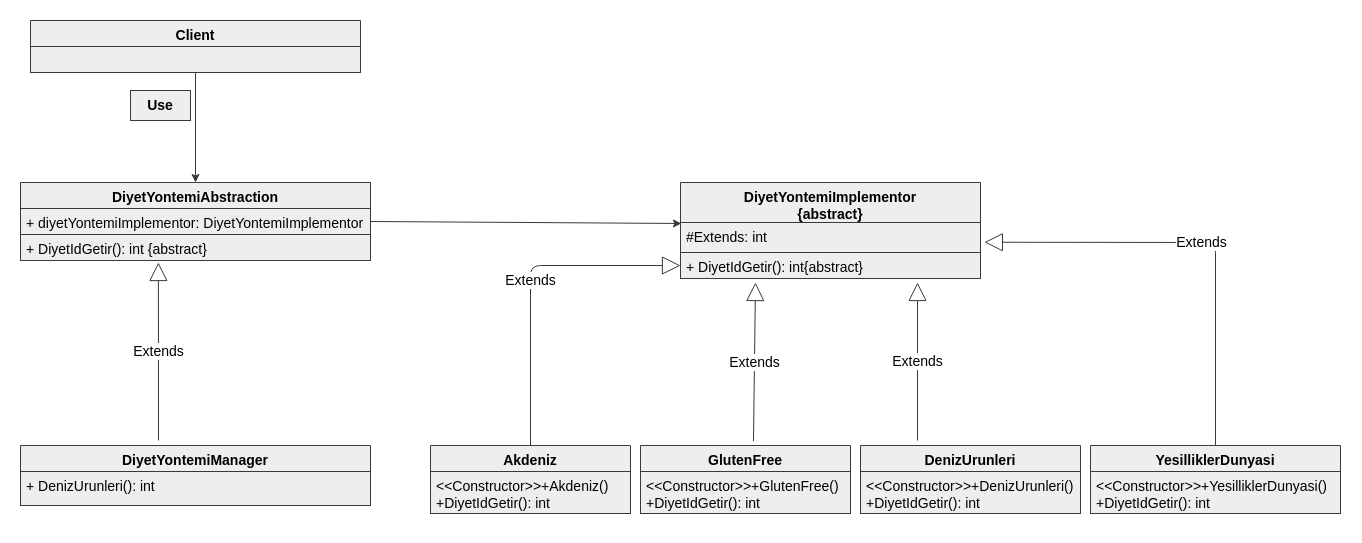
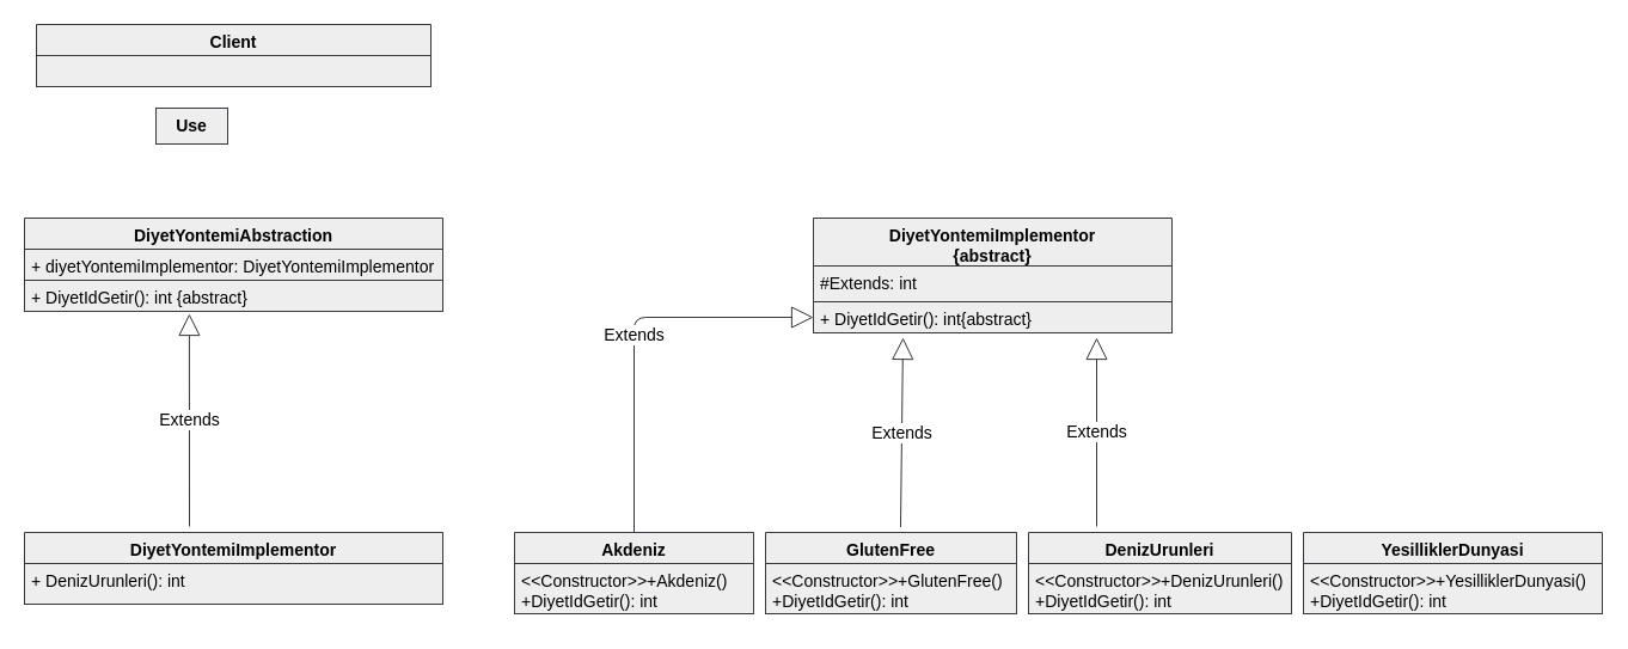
  <mxCell id="0" />
  <mxCell id="1" parent="0" />
  <mxCell id="2" value="GlutenFree" style="swimlane;fontStyle=1;align=center;verticalAlign=top;childLayout=stackLayout;horizontal=1;startSize=26;horizontalStack=0;resizeParent=1;resizeParentMax=0;resizeLast=0;collapsible=1;marginBottom=0;fontSize=14;fillColor=#eeeeee;strokeColor=#36393d;" parent="1" vertex="1"><mxGeometry x="640" y="445" width="210" height="68" as="geometry" /></mxCell>
  <mxCell id="3" value="&lt;&lt;Constructor&gt;&gt;+GlutenFree()&#10;+DiyetIdGetir(): int" style="text;align=left;verticalAlign=top;spacingLeft=4;spacingRight=4;overflow=hidden;rotatable=0;points=[[0,0.5],[1,0.5]];portConstraint=eastwest;fontSize=14;fillColor=#eeeeee;strokeColor=#36393d;" parent="2" vertex="1"><mxGeometry y="26" width="210" height="42" as="geometry" /></mxCell>
  <mxCell id="4" style="edgeStyle=orthogonalEdgeStyle;rounded=0;orthogonalLoop=1;jettySize=auto;html=1;exitX=1;exitY=0.5;exitDx=0;exitDy=0;fontSize=14;fillColor=#eeeeee;strokeColor=#36393d;" parent="2" edge="1"><mxGeometry relative="1" as="geometry"><mxPoint x="190" y="88" as="sourcePoint" /><mxPoint x="190" y="88" as="targetPoint" /></mxGeometry></mxCell>
  <mxCell id="5" value="DenizUrunleri" style="swimlane;fontStyle=1;align=center;verticalAlign=top;childLayout=stackLayout;horizontal=1;startSize=26;horizontalStack=0;resizeParent=1;resizeParentMax=0;resizeLast=0;collapsible=1;marginBottom=0;fontSize=14;fillColor=#eeeeee;strokeColor=#36393d;" parent="1" vertex="1"><mxGeometry x="860" y="445" width="220" height="68" as="geometry" /></mxCell>
  <mxCell id="6" value="&lt;&lt;Constructor&gt;&gt;+DenizUrunleri()&#10;+DiyetIdGetir(): int" style="text;align=left;verticalAlign=top;spacingLeft=4;spacingRight=4;overflow=hidden;rotatable=0;points=[[0,0.5],[1,0.5]];portConstraint=eastwest;fontSize=14;fillColor=#eeeeee;strokeColor=#36393d;" parent="5" vertex="1"><mxGeometry y="26" width="220" height="42" as="geometry" /></mxCell>
  <mxCell id="7" value="Akdeniz" style="swimlane;fontStyle=1;align=center;verticalAlign=top;childLayout=stackLayout;horizontal=1;startSize=26;horizontalStack=0;resizeParent=1;resizeParentMax=0;resizeLast=0;collapsible=1;marginBottom=0;fontSize=14;fillColor=#eeeeee;strokeColor=#36393d;" parent="1" vertex="1"><mxGeometry x="430" y="445" width="200" height="68" as="geometry" /></mxCell>
  <mxCell id="8" value="&lt;&lt;Constructor&gt;&gt;+Akdeniz()&#10;+DiyetIdGetir(): int" style="text;align=left;verticalAlign=top;spacingLeft=4;spacingRight=4;overflow=hidden;rotatable=0;points=[[0,0.5],[1,0.5]];portConstraint=eastwest;fontSize=14;fillColor=#eeeeee;strokeColor=#36393d;" parent="7" vertex="1"><mxGeometry y="26" width="200" height="42" as="geometry" /></mxCell>
  <mxCell id="9" value="YesilliklerDunyasi" style="swimlane;fontStyle=1;align=center;verticalAlign=top;childLayout=stackLayout;horizontal=1;startSize=26;horizontalStack=0;resizeParent=1;resizeParentMax=0;resizeLast=0;collapsible=1;marginBottom=0;fontSize=14;fillColor=#eeeeee;strokeColor=#36393d;" parent="1" vertex="1"><mxGeometry x="1090" y="445" width="250" height="68" as="geometry" /></mxCell>
  <mxCell id="10" value="&lt;&lt;Constructor&gt;&gt;+YesilliklerDunyasi()&#10;+DiyetIdGetir(): int" style="text;align=left;verticalAlign=top;spacingLeft=4;spacingRight=4;overflow=hidden;rotatable=0;points=[[0,0.5],[1,0.5]];portConstraint=eastwest;fontSize=14;fillColor=#eeeeee;strokeColor=#36393d;" parent="9" vertex="1"><mxGeometry y="26" width="250" height="42" as="geometry" /></mxCell>
  <mxCell id="11" value="Extends" style="endArrow=block;endSize=16;endFill=0;html=1;entryX=0.79;entryY=1.154;entryDx=0;entryDy=0;entryPerimeter=0;fontSize=14;fillColor=#eeeeee;strokeColor=#36393d;" parent="1" target="24" edge="1"><mxGeometry width="160" relative="1" as="geometry"><mxPoint x="917" y="440" as="sourcePoint" /><mxPoint x="917" y="390" as="targetPoint" /></mxGeometry></mxCell>
- <mxCell id="12" value="Extends" style="endArrow=block;endSize=16;endFill=0;html=1;exitX=0.5;exitY=0;exitDx=0;exitDy=0;entryX=1.013;entryY=0.658;entryDx=0;entryDy=0;entryPerimeter=0;fontSize=14;fillColor=#eeeeee;strokeColor=#36393d;" parent="1" source="9" target="23" edge="1"><mxGeometry width="160" relative="1" as="geometry"><mxPoint x="1135.87" y="500" as="sourcePoint" /><mxPoint x="960" y="380" as="targetPoint" /><Array as="points"><mxPoint x="1215" y="242" /></Array></mxGeometry></mxCell>
  <mxCell id="13" value="Extends" style="endArrow=block;endSize=16;endFill=0;html=1;exitX=0.538;exitY=-0.066;exitDx=0;exitDy=0;entryX=0.25;entryY=1.154;entryDx=0;entryDy=0;entryPerimeter=0;fontSize=14;exitPerimeter=0;fillColor=#eeeeee;strokeColor=#36393d;" parent="1" source="2" target="24" edge="1"><mxGeometry width="160" relative="1" as="geometry"><mxPoint x="845.87" y="487.99" as="sourcePoint" /><mxPoint x="761" y="390" as="targetPoint" /></mxGeometry></mxCell>
  <mxCell id="14" value="Extends" style="endArrow=block;endSize=16;endFill=0;html=1;exitX=0.5;exitY=0;exitDx=0;exitDy=0;entryX=0;entryY=0.5;entryDx=0;entryDy=0;fontSize=14;fillColor=#eeeeee;strokeColor=#36393d;" parent="1" source="7" target="24" edge="1"><mxGeometry width="160" relative="1" as="geometry"><mxPoint x="667.05" y="488" as="sourcePoint" /><mxPoint x="565" y="350" as="targetPoint" /><Array as="points"><mxPoint x="530" y="265" /></Array></mxGeometry></mxCell>
  <mxCell id="15" value="DiyetYontemiAbstraction" style="swimlane;fontStyle=1;align=center;verticalAlign=top;childLayout=stackLayout;horizontal=1;startSize=26;horizontalStack=0;resizeParent=1;resizeParentMax=0;resizeLast=0;collapsible=1;marginBottom=0;fontSize=14;fillColor=#eeeeee;strokeColor=#36393d;" parent="1" vertex="1"><mxGeometry x="20" y="182" width="350" height="78" as="geometry" /></mxCell>
  <mxCell id="16" value="+ diyetYontemiImplementor: DiyetYontemiImplementor" style="text;strokeColor=#36393d;fillColor=#eeeeee;align=left;verticalAlign=top;spacingLeft=4;spacingRight=4;overflow=hidden;rotatable=0;points=[[0,0.5],[1,0.5]];portConstraint=eastwest;fontSize=14;" parent="15" vertex="1"><mxGeometry y="26" width="350" height="26" as="geometry" /></mxCell>
  <mxCell id="17" value="+ DiyetIdGetir(): int {abstract}" style="text;strokeColor=#36393d;fillColor=#eeeeee;align=left;verticalAlign=top;spacingLeft=4;spacingRight=4;overflow=hidden;rotatable=0;points=[[0,0.5],[1,0.5]];portConstraint=eastwest;fontSize=14;" parent="15" vertex="1"><mxGeometry y="52" width="350" height="26" as="geometry" /></mxCell>
- <mxCell id="18" value="" style="endArrow=classic;html=1;exitX=1;exitY=0.5;exitDx=0;exitDy=0;entryX=0.003;entryY=0.033;entryDx=0;entryDy=0;entryPerimeter=0;fontSize=14;fillColor=#eeeeee;strokeColor=#36393d;" parent="1" source="16" target="23" edge="1"><mxGeometry width="50" height="50" relative="1" as="geometry"><mxPoint x="440" y="332" as="sourcePoint" /><mxPoint x="670" y="339" as="targetPoint" /></mxGeometry></mxCell>
  <mxCell id="19" value="Extends" style="endArrow=block;endSize=16;endFill=0;html=1;entryX=0.394;entryY=1.077;entryDx=0;entryDy=0;entryPerimeter=0;fontSize=14;fillColor=#eeeeee;strokeColor=#36393d;" parent="1" target="17" edge="1"><mxGeometry width="160" relative="1" as="geometry"><mxPoint x="158" y="440" as="sourcePoint" /><mxPoint x="150" y="305.998" as="targetPoint" /></mxGeometry></mxCell>
- <mxCell id="20" value="DiyetYontemiManager" style="swimlane;fontStyle=1;align=center;verticalAlign=top;childLayout=stackLayout;horizontal=1;startSize=26;horizontalStack=0;resizeParent=1;resizeParentMax=0;resizeLast=0;collapsible=1;marginBottom=0;fontSize=14;strokeColor=#36393d;fillColor=#eeeeee;" parent="1" vertex="1"><mxGeometry x="20" y="445" width="350" height="60" as="geometry" /></mxCell>
+ <mxCell id="20" value="DiyetYontemiImplementor" style="swimlane;fontStyle=1;align=center;verticalAlign=top;childLayout=stackLayout;horizontal=1;startSize=26;horizontalStack=0;resizeParent=1;resizeParentMax=0;resizeLast=0;collapsible=1;marginBottom=0;fontSize=14;strokeColor=#36393d;fillColor=#eeeeee;" parent="1" vertex="1"><mxGeometry x="20" y="445" width="350" height="60" as="geometry" /></mxCell>
  <mxCell id="21" value="+ DenizUrunleri(): int" style="text;strokeColor=#36393d;align=left;verticalAlign=top;spacingLeft=4;spacingRight=4;overflow=hidden;rotatable=0;points=[[0,0.5],[1,0.5]];portConstraint=eastwest;fontSize=14;fillColor=#eeeeee;" parent="20" vertex="1"><mxGeometry y="26" width="350" height="34" as="geometry" /></mxCell>
  <mxCell id="22" value="DiyetYontemiImplementor&#10;{abstract}" style="swimlane;fontStyle=1;align=center;verticalAlign=top;childLayout=stackLayout;horizontal=1;startSize=40;horizontalStack=0;resizeParent=1;resizeParentMax=0;resizeLast=0;collapsible=1;marginBottom=0;fontSize=14;strokeColor=#36393d;fillColor=#eeeeee;" parent="1" vertex="1"><mxGeometry x="680" y="182" width="300" height="96" as="geometry" /></mxCell>
  <mxCell id="23" value="#Extends: int" style="text;strokeColor=#36393d;align=left;verticalAlign=top;spacingLeft=4;spacingRight=4;overflow=hidden;rotatable=0;points=[[0,0.5],[1,0.5]];portConstraint=eastwest;fontSize=14;fillColor=#eeeeee;" parent="22" vertex="1"><mxGeometry y="40" width="300" height="30" as="geometry" /></mxCell>
  <mxCell id="24" value="+ DiyetIdGetir(): int{abstract}" style="text;strokeColor=#36393d;align=left;verticalAlign=top;spacingLeft=4;spacingRight=4;overflow=hidden;rotatable=0;points=[[0,0.5],[1,0.5]];portConstraint=eastwest;fontSize=14;fillColor=#eeeeee;" parent="22" vertex="1"><mxGeometry y="70" width="300" height="26" as="geometry" /></mxCell>
- <mxCell id="25" style="edgeStyle=orthogonalEdgeStyle;rounded=0;orthogonalLoop=1;jettySize=auto;html=1;fontSize=14;fillColor=#eeeeee;strokeColor=#36393d;" parent="1" source="26" target="15" edge="1"><mxGeometry relative="1" as="geometry" /></mxCell>
  <mxCell id="26" value="Client" style="swimlane;fontStyle=1;align=center;verticalAlign=top;childLayout=stackLayout;horizontal=1;startSize=26;horizontalStack=0;resizeParent=1;resizeParentMax=0;resizeLast=0;collapsible=1;marginBottom=0;strokeWidth=1;fontSize=14;fillColor=#eeeeee;strokeColor=#36393d;" parent="1" vertex="1"><mxGeometry x="30" y="20" width="330" height="52" as="geometry" /></mxCell>
  <mxCell id="27" value="" style="text;strokeColor=#36393d;fillColor=#eeeeee;align=left;verticalAlign=top;spacingLeft=4;spacingRight=4;overflow=hidden;rotatable=0;points=[[0,0.5],[1,0.5]];portConstraint=eastwest;strokeWidth=1;fontSize=14;" parent="26" vertex="1"><mxGeometry y="26" width="330" height="26" as="geometry" /></mxCell>
  <mxCell id="28" value="&lt;b&gt;Use&lt;/b&gt;" style="text;html=1;strokeColor=#36393d;fillColor=#eeeeee;align=center;verticalAlign=middle;whiteSpace=wrap;rounded=0;fontSize=14;" parent="1" vertex="1"><mxGeometry x="130" y="90" width="60" height="30" as="geometry" /></mxCell>
